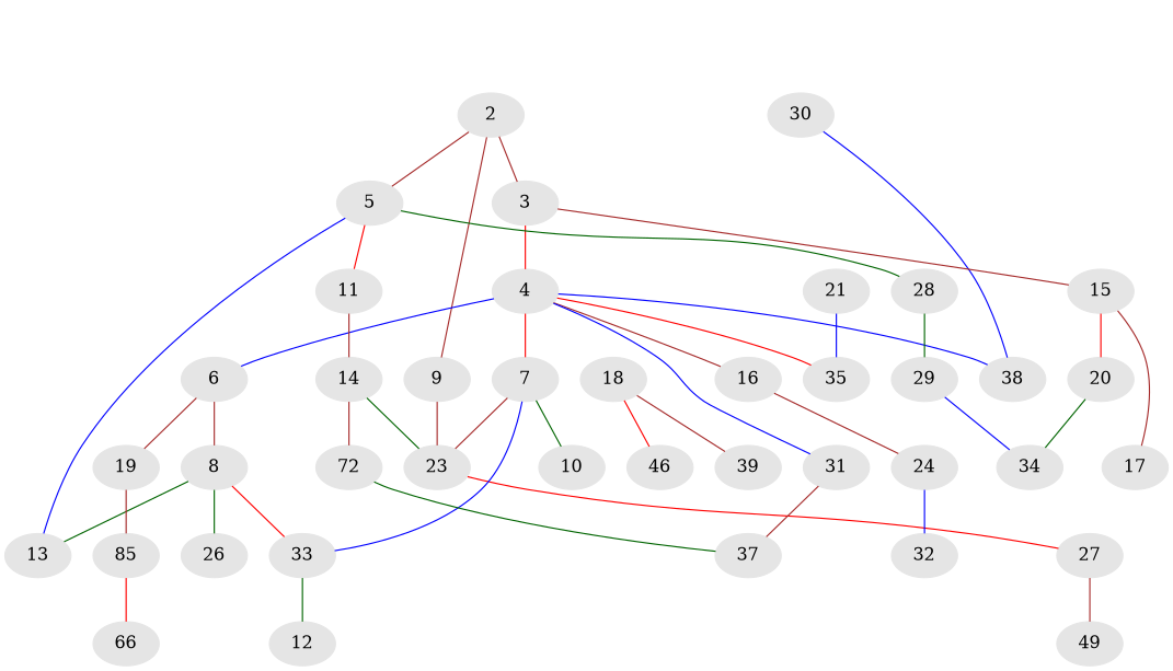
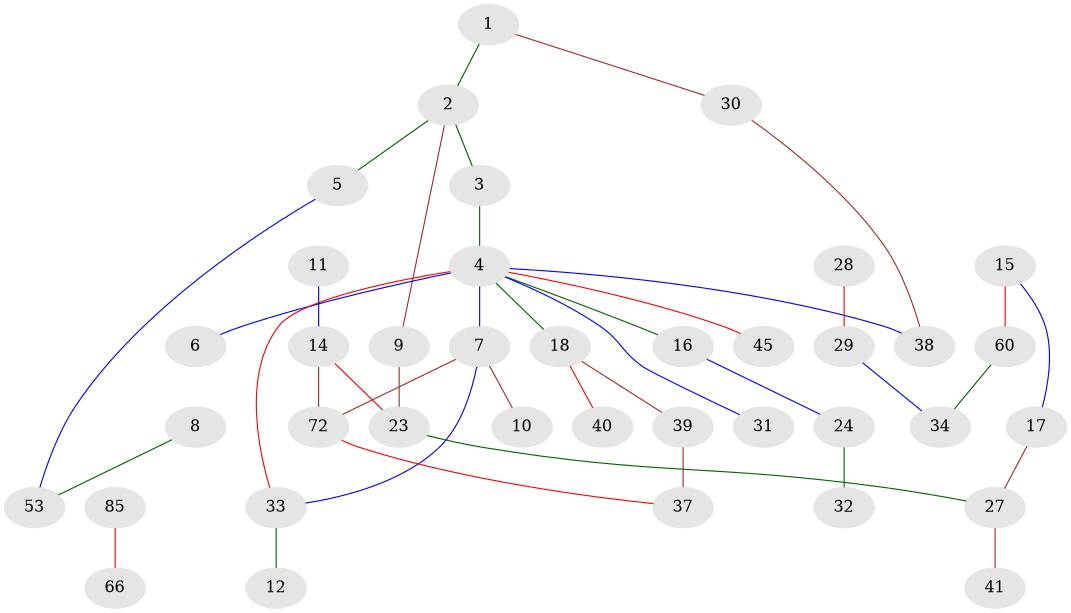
  graph {
    node [color=gray90 style=filled]
    edge [color=brown weight=1.0]
+   1
    2
    30
    3
    5
    9
    38
    4
    15
    11
-   13
+   13 [label=53]
    28
    23
    6
    7
    16
    18
    31
    33
-   35
+   35 [label=45]
    17
-   20
+   20 [label=60]
    8
-   19
    10
    n26 [label=72]
    24
    39
-   40 [label=46]
-   21
+   40
    37
    12
    14
    29
-   26
    n36 [label=85]
    27
    34
    32
-   41 [label=49]
+   41
    n41 [label=66]
-   2 -- 3
-   2 -- 5
+   1 -- 2 [color=darkgreen]
+   1 -- 30
+   2 -- 3 [color=darkgreen]
+   2 -- 5 [color=darkgreen]
    2 -- 9
-   30 -- 38 [color=blue]
-   3 -- 4 [color=red]
-   3 -- 15
-   5 -- 11 [color=red]
+   30 -- 38
+   3 -- 4 [color=darkgreen]
    5 -- 13 [color=blue]
-   5 -- 28 [color=darkgreen]
    9 -- 23 [weight=2.0]
    4 -- 38 [color=blue]
    4 -- 6 [color=blue weight=4.0]
-   4 -- 7 [color=red]
-   4 -- 16
+   4 -- 7 [color=blue]
+   4 -- 16 [color=darkgreen]
+   4 -- 18 [color=darkgreen]
    4 -- 31 [color=blue]
-   8 -- 33 [color=red]
+   4 -- 33 [color=red]
    4 -- 35 [color=red]
-   15 -- 17
+   15 -- 17 [color=blue]
    15 -- 20 [color=red]
-   11 -- 14 [weight=2.0]
-   28 -- 29 [color=darkgreen]
-   23 -- 27 [color=red]
-   6 -- 8
-   6 -- 19
+   11 -- 14 [color=blue weight=2.0]
+   28 -- 29 [color=red]
+   23 -- 27 [color=darkgreen]
    7 -- 33 [color=blue]
-   7 -- 10 [color=darkgreen]
-   7 -- 23
-   16 -- 24 [weight=2.0]
+   7 -- 10
+   7 -- n26
+   16 -- 24 [color=blue weight=2.0]
    18 -- 39
    18 -- 40 [color=red]
-   31 -- 37
+   39 -- 37
    33 -- 12 [color=darkgreen]
+   17 -- 27
    20 -- 34 [color=darkgreen]
    8 -- 13 [color=darkgreen]
-   8 -- 26 [color=darkgreen]
-   19 -- n36
-   n26 -- 37 [color=darkgreen]
-   24 -- 32 [color=blue]
-   21 -- 35 [color=blue]
-   14 -- 23 [color=darkgreen]
+   n26 -- 37 [color=red]
+   24 -- 32 [color=darkgreen]
+   14 -- 23 [color=red]
    14 -- n26
    29 -- 34 [color=blue]
    n36 -- n41 [color=red]
    27 -- 41
  }
